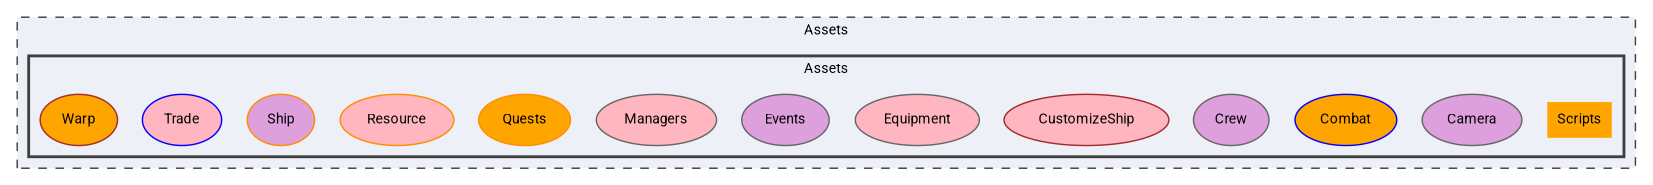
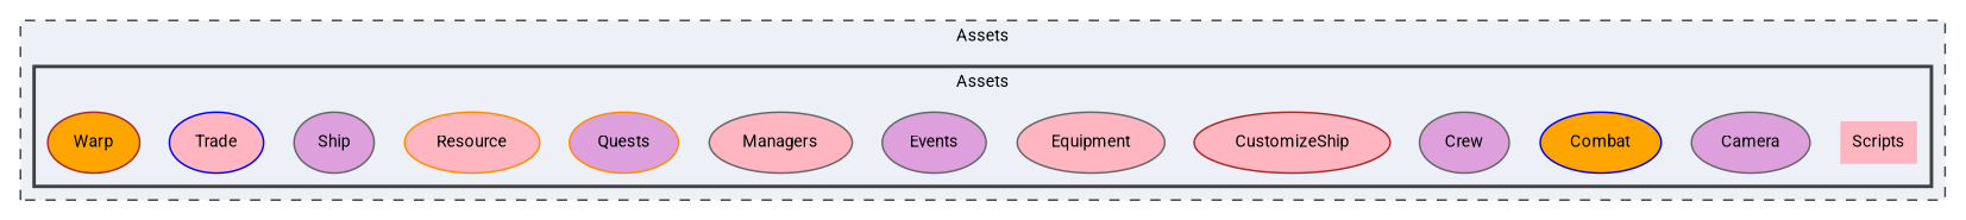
  digraph {
    compound=true
    fontname=Roboto
    node [fontname=Roboto fontsize=10 margin=0.1 style=filled fillcolor=lightpink color=gray40]
-   n1 [height=0.2 label=Scripts shape=plaintext width=0.4 fillcolor=orange]
+   n1 [height=0.2 label=Scripts shape=plaintext width=0.4]
    n2 [fillcolor=plum height=0.2 label=Camera width=0.4]
    n3 [color=blue fillcolor=orange height=0.2 label=Combat width=0.4]
    n4 [fillcolor=plum height=0.2 label=Crew width=0.4]
    n5 [color=brown height=0.2 label=CustomizeShip width=0.4]
    n6 [height=0.2 label=Equipment width=0.4]
    n7 [fillcolor=plum height=0.2 label=Events width=0.4]
    n8 [height=0.2 label=Managers width=0.4]
-   n9 [color=darkorange fillcolor=orange height=0.2 label=Quests width=0.4]
+   n9 [color=darkorange fillcolor=plum height=0.2 label=Quests width=0.4]
    n10 [color=darkorange height=0.2 label=Resource width=0.4]
-   n11 [color=darkorange fillcolor=plum height=0.2 label=Ship width=0.4]
+   n11 [fillcolor=plum height=0.2 label=Ship width=0.4]
    n12 [color=blue height=0.2 label=Trade width=0.4]
    n13 [color=brown fillcolor=orange height=0.2 label=Warp width=0.4]
    subgraph cluster_1 {
      bgcolor="#edf0f7"
      fontsize=10
      label=Assets
      pencolor=grey25
      style="filled,dashed"
      subgraph cluster_2 {
        bgcolor="#edf0f7"
        fontsize=10
        pencolor=grey25
        style="filled,bold"
        n1
        n2
        n3
        n4
        n5
        n6
        n7
        n8
        n9
        n10
        n11
        n12
        n13
      }
    }
  }
